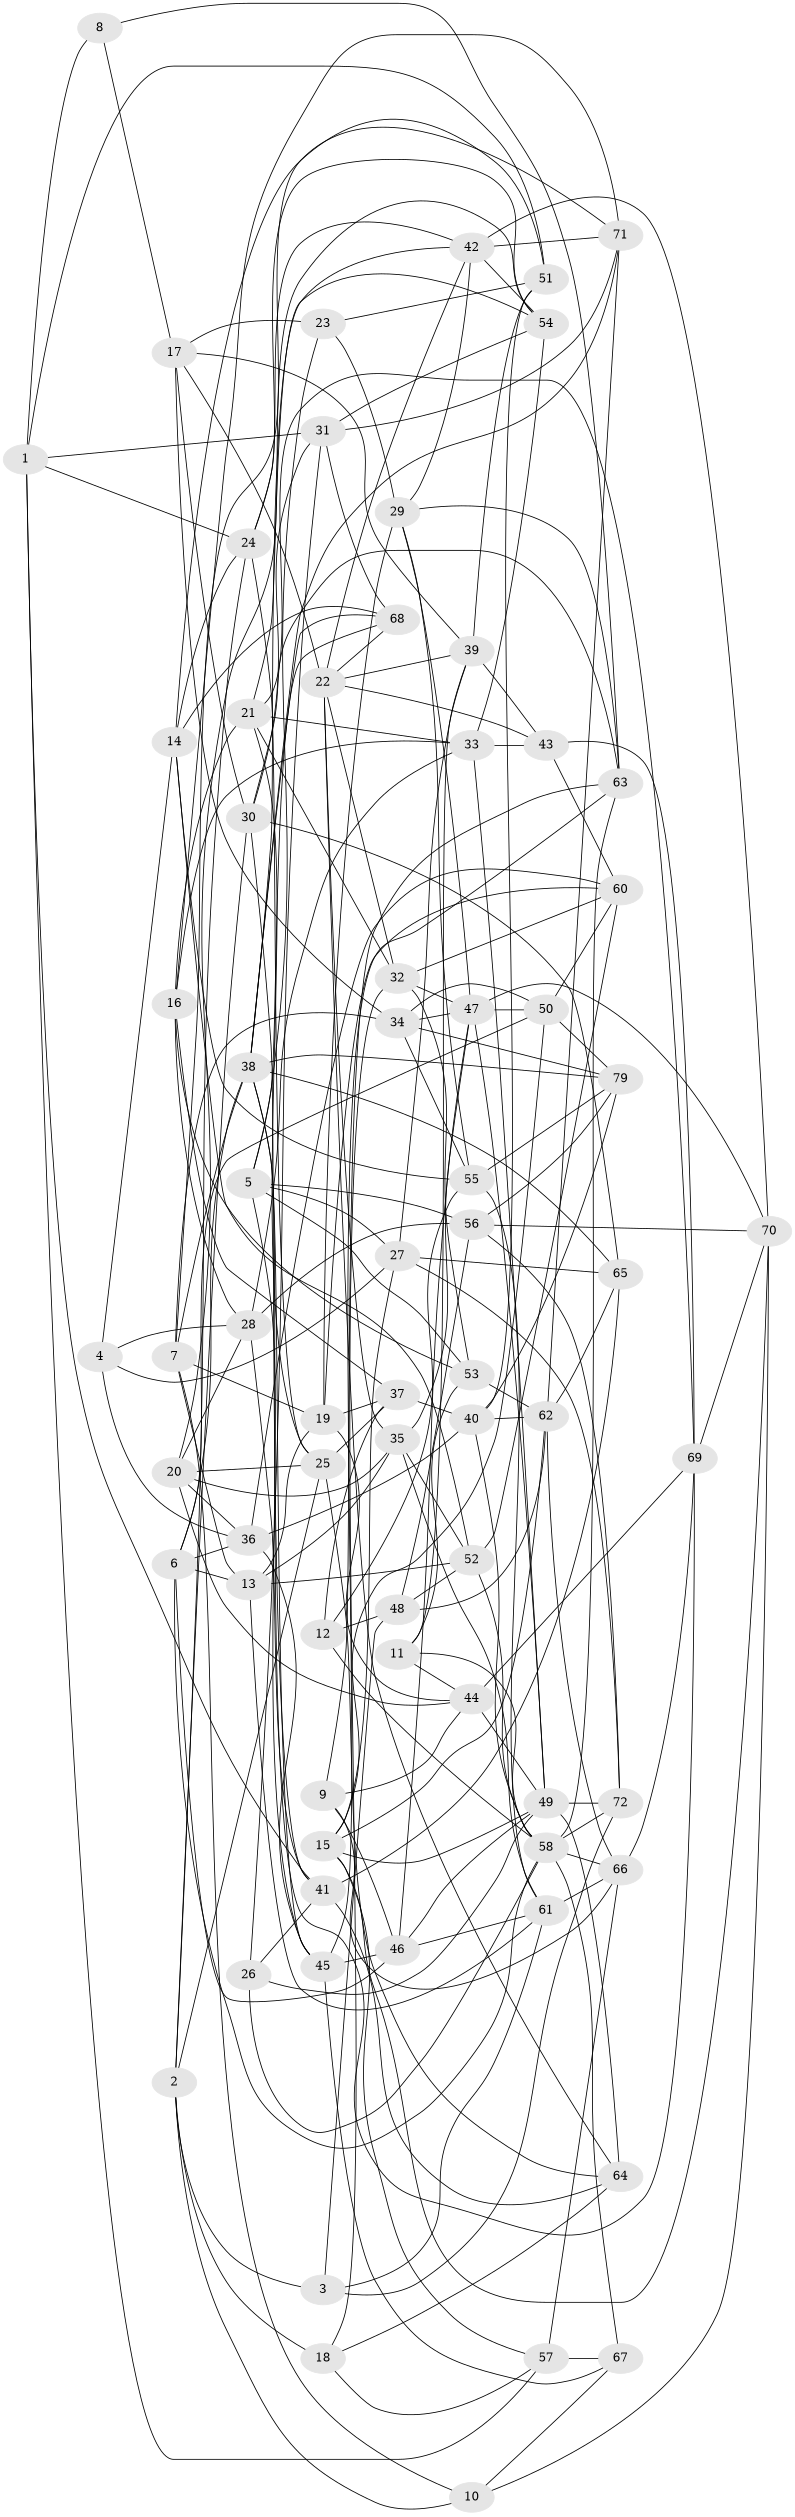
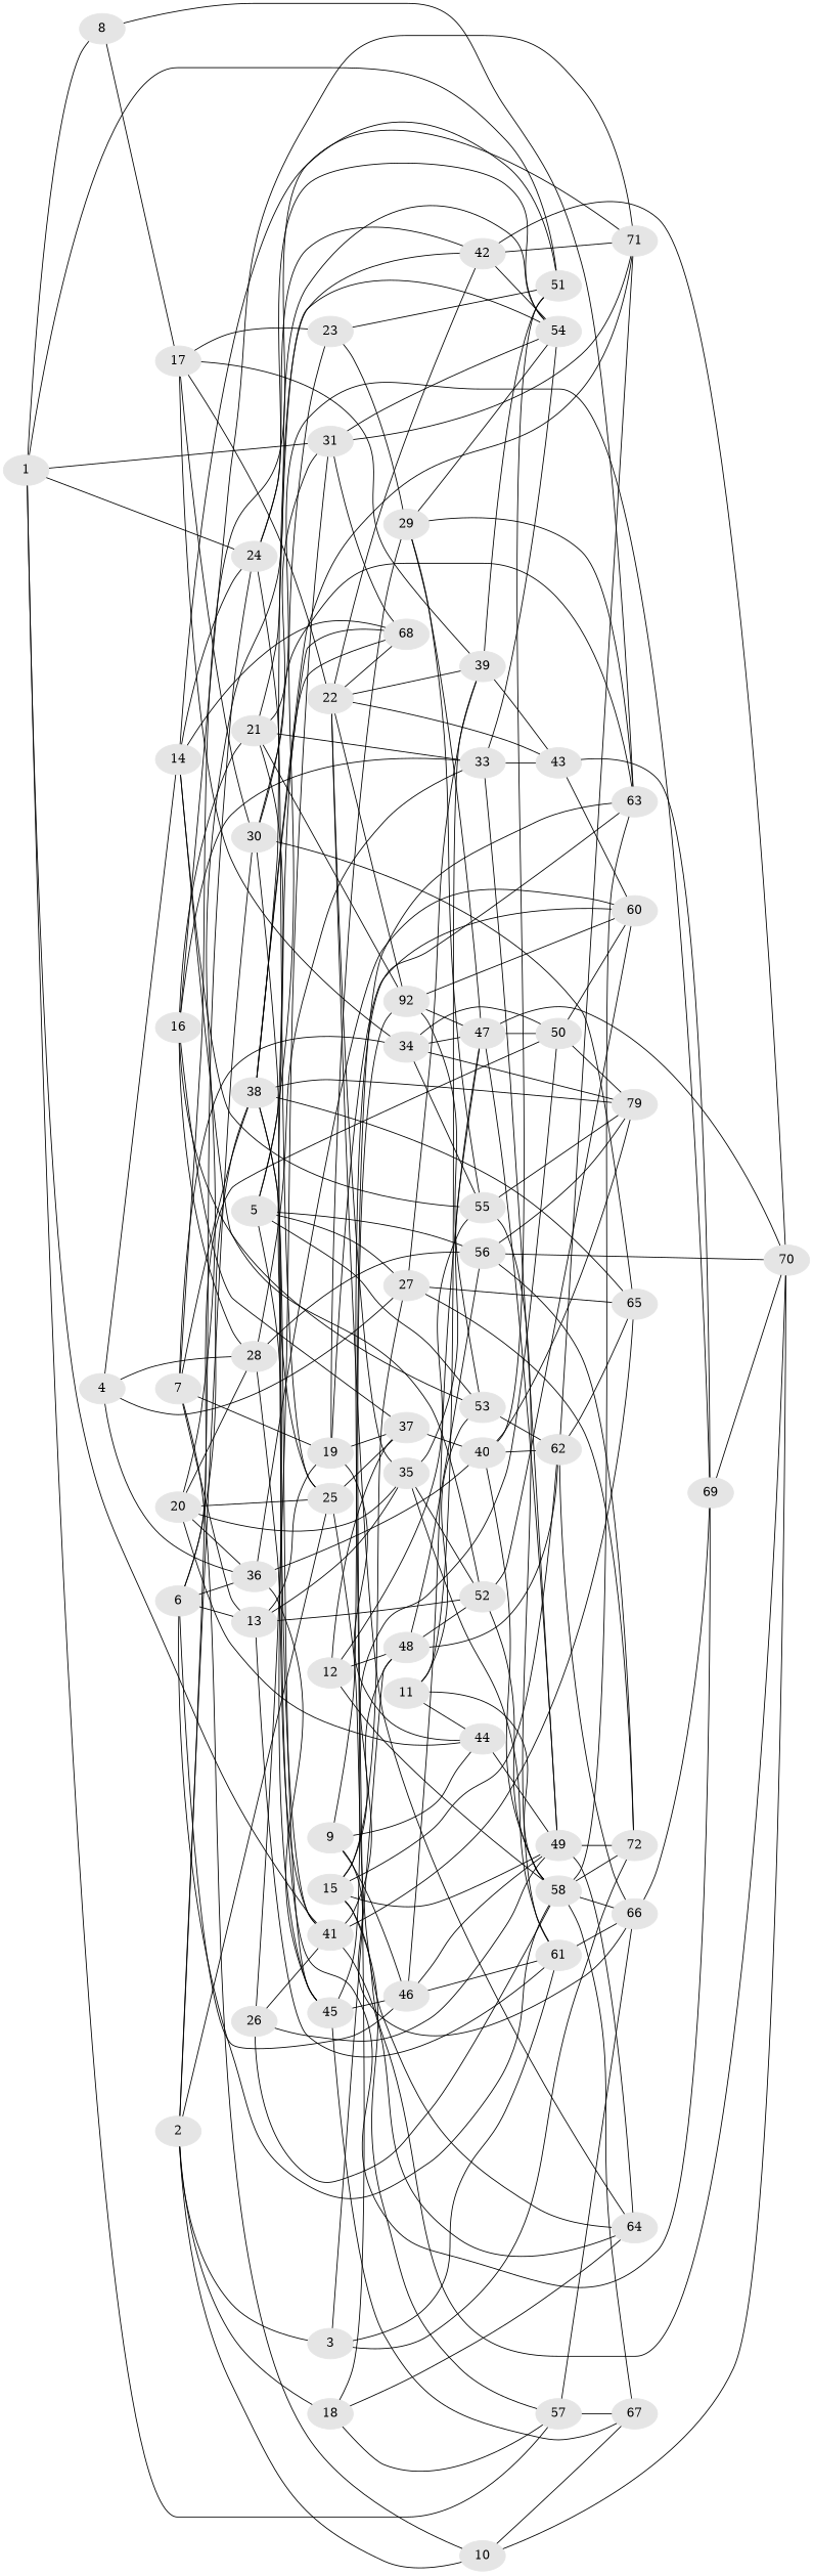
  graph {
    rankdir=LR
    node [color=gray90 style=filled]
    edge [weight=1.0]
    1
    8
    24
    31
    51
    57
    41
    17
    63
    25
    54
    42
    68
    71
    66
    67
    2
    3
    10
    18
    30
    48
    61
    72
    70
-   32
+   32 [label=92]
    64
    37
    65
    56
    52
    62
    4
    14
    27
    28
    36
    55
    39
    33
    45
    60
    40
    5
    23
    53
    29
    46
    n49 [label=79]
    6
    13
    50
    58
    38
    19
    35
    49
    47
    7
    34
    44
    69
    22
    9
    11
    43
    12
    15
    16
    21
    20
    26
    1 -- 8
    1 -- 24
    1 -- 31
    1 -- 51
    1 -- 57
    1 -- 41
    8 -- 17
    8 -- 63
    24 -- 25
    24 -- 54
    24 -- 42
    31 -- 54
    31 -- 68
    31 -- 71
    57 -- 66
    57 -- 67 [weight=2.0]
+   41 -- 48
    41 -- 64
    41 -- 65
    17 -- 30
    17 -- 39
    17 -- 23
    17 -- 34
    17 -- 22
    25 -- 64
    25 -- 37
    42 -- 54
    42 -- 71
    42 -- 70
    66 -- 69
    2 -- 24
    2 -- 25
    2 -- 3
    2 -- 10
    2 -- 18
    2 -- 30
    3 -- 48
    3 -- 61
    3 -- 72
    10 -- 67
    10 -- 70
    18 -- 57
    18 -- 32
    18 -- 64
    30 -- 31
    30 -- 41
    30 -- 63
    30 -- 65
    48 -- 56
    48 -- 52
    48 -- 62
    61 -- 66
    32 -- 60
    32 -- 53
    32 -- 47
    37 -- 40
    56 -- 72
    56 -- 70
    56 -- n49
    52 -- 60
    52 -- 58
    62 -- 71
    62 -- 66
    62 -- 65
    4 -- 14
    4 -- 27
    4 -- 28
    4 -- 36
    14 -- 24
    14 -- 51
    14 -- 68
    14 -- 52
    14 -- 55
    27 -- 72
    27 -- 65
    27 -- 39
    28 -- 41
    28 -- 56
    28 -- 33
    36 -- 45
    36 -- 60
    36 -- 40
    55 -- 61
    55 -- n49
    39 -- 51
    39 -- 43
    33 -- 54
    33 -- 49
    33 -- 43
    45 -- 63
    45 -- 67
    45 -- 46
    40 -- 51
    40 -- 62
    40 -- n49
    40 -- 58
    5 -- 68
    5 -- 56
    5 -- 27
    5 -- 45
    5 -- 23
    5 -- 53
    23 -- 51
    23 -- 29
    53 -- 62 [weight=2.0]
    29 -- 63
-   29 -- 42
+   29 -- 54
    29 -- 55
    29 -- 47
    46 -- 61
    46 -- 49
    46 -- 47
    6 -- 36
    6 -- 46
    6 -- 13
    6 -- 50
    6 -- 58
    6 -- 38
    13 -- 61
    13 -- 52
    13 -- 19
    13 -- 35
    50 -- 60
    50 -- n49
    58 -- 63
    58 -- 66
    58 -- 67
    58 -- 72
    38 -- 42
    38 -- 68
    38 -- 71
    38 -- 65
    38 -- 45
    38 -- n49
    38 -- 69
    19 -- 37
    19 -- 60
    19 -- 29
    19 -- 44
    35 -- 61
    35 -- 52
    35 -- 47
    49 -- 72
    49 -- 64
    47 -- 70
    47 -- 50
    47 -- 49
    7 -- 71
    7 -- 10
    7 -- 13
    7 -- 38
    7 -- 19
    7 -- 34
    34 -- 55
    34 -- n49
    34 -- 50
    34 -- 47
    44 -- 49
-   44 -- 69
    69 -- 70
    22 -- 42
    22 -- 68
    22 -- 32
    22 -- 64
    22 -- 39
    22 -- 35
    22 -- 43
    9 -- 63
    9 -- 66
    9 -- 46
    9 -- 44
    11 -- 39
    11 -- 53
    11 -- 58
    11 -- 44
    43 -- 60
    43 -- 69
    12 -- 48
    12 -- 37
    12 -- 55
    12 -- 58
    15 -- 57
    15 -- 70
    15 -- 62
    15 -- 27
    15 -- 50
    15 -- 49
    16 -- 71
    16 -- 37
    16 -- 28
    16 -- 33
    16 -- 53
    16 -- 21
    21 -- 25
    21 -- 54
    21 -- 32
    21 -- 33
    21 -- 69
    20 -- 25
    20 -- 54
    20 -- 28
    20 -- 36
    20 -- 35
    20 -- 44
    26 -- 31
    26 -- 41
    26 -- 58
    26 -- 49
  }
